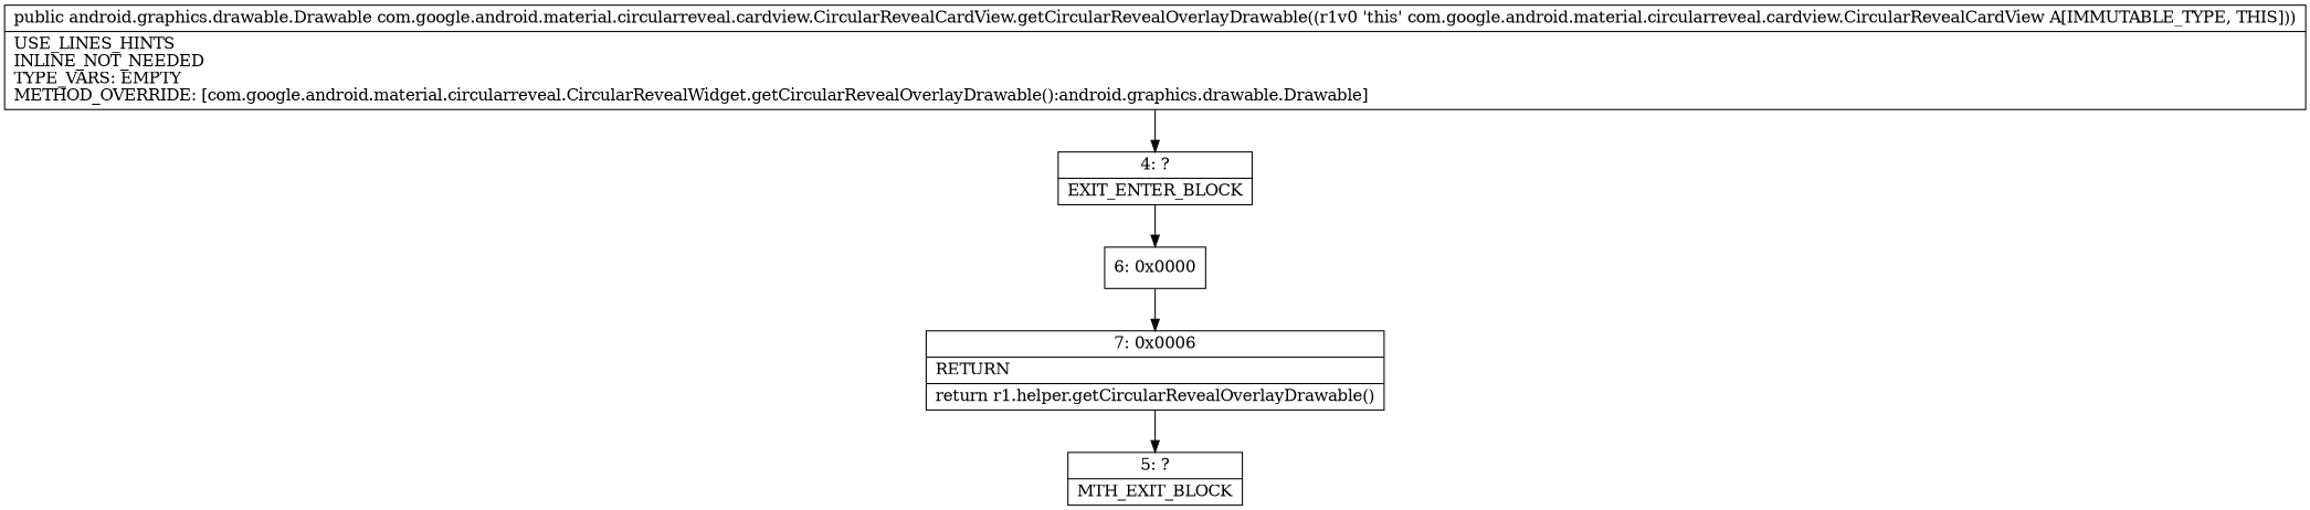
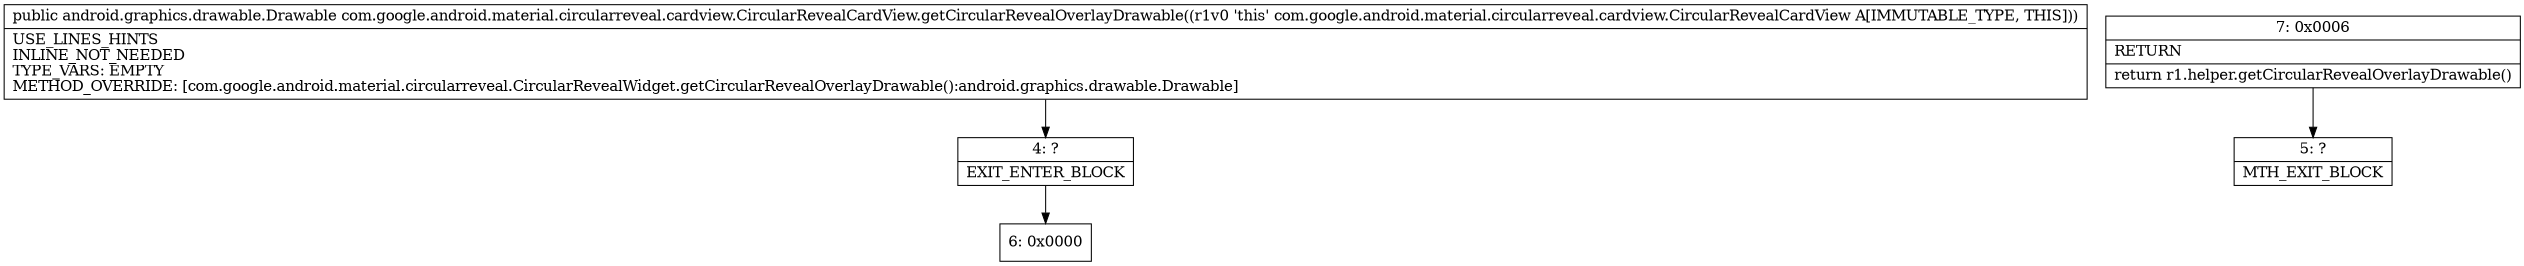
  digraph {
    node [shape=record]
    n1 [label="{4\:\ ?|EXIT_ENTER_BLOCK\l}"]
    n2 [label="{6\:\ 0x0000}"]
    n3 [label="{7\:\ 0x0006|RETURN\l|return r1.helper.getCircularRevealOverlayDrawable()\l}"]
    n4 [label="{5\:\ ?|MTH_EXIT_BLOCK\l}"]
    n5 [label="{public android.graphics.drawable.Drawable com.google.android.material.circularreveal.cardview.CircularRevealCardView.getCircularRevealOverlayDrawable((r1v0 'this' com.google.android.material.circularreveal.cardview.CircularRevealCardView A[IMMUTABLE_TYPE, THIS]))  | USE_LINES_HINTS\lINLINE_NOT_NEEDED\lTYPE_VARS: EMPTY\lMETHOD_OVERRIDE: [com.google.android.material.circularreveal.CircularRevealWidget.getCircularRevealOverlayDrawable():android.graphics.drawable.Drawable]\l}"]
    n1 -> n2
-   n2 -> n3
    n3 -> n4
    n5 -> n1
  }
